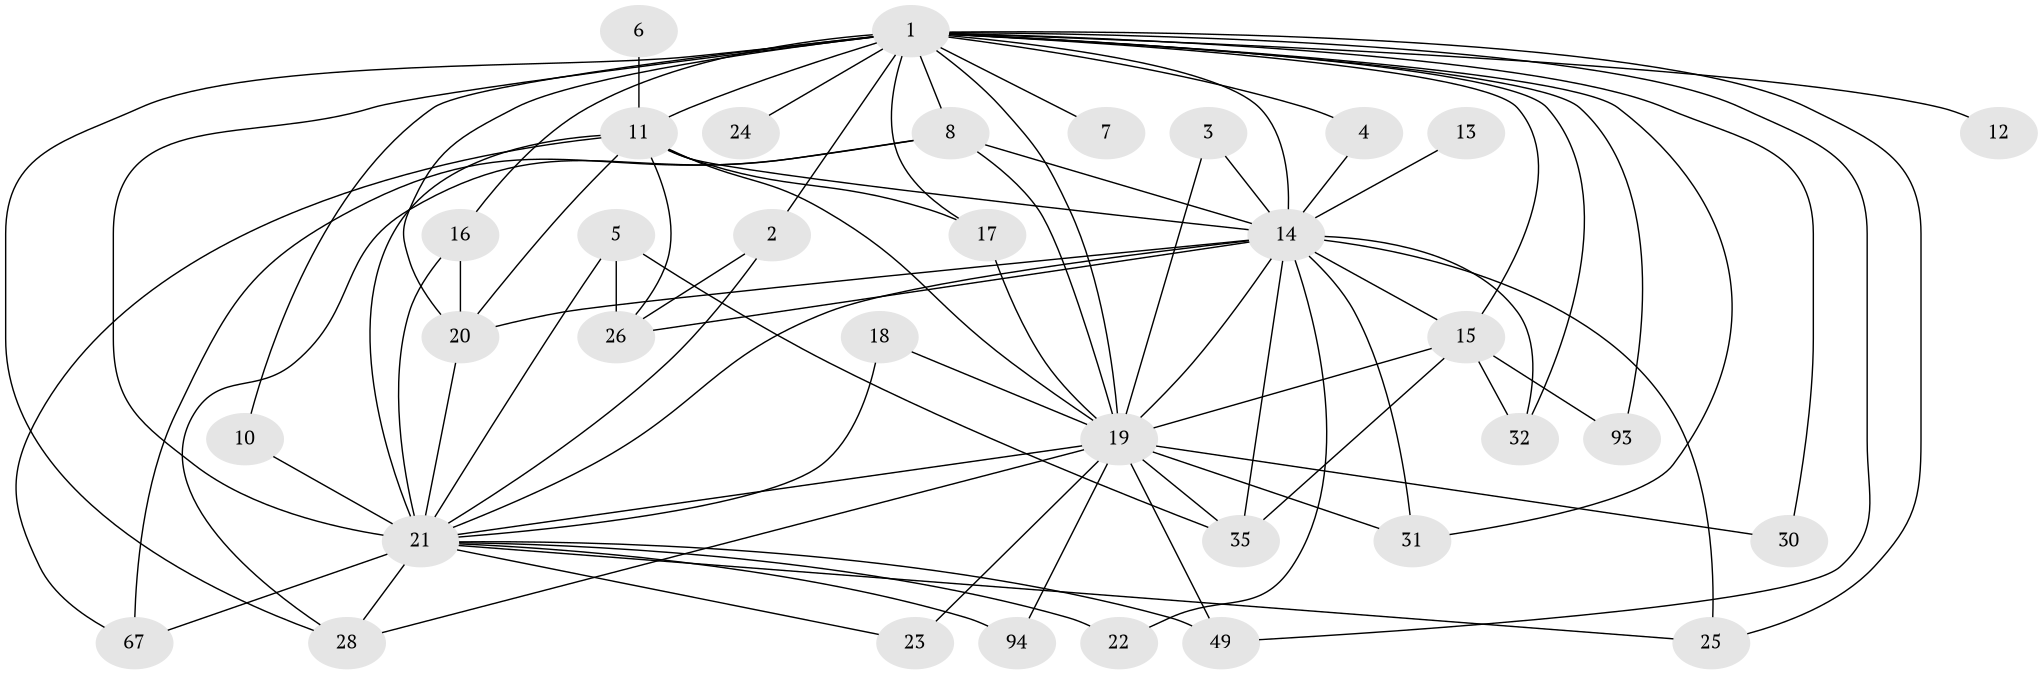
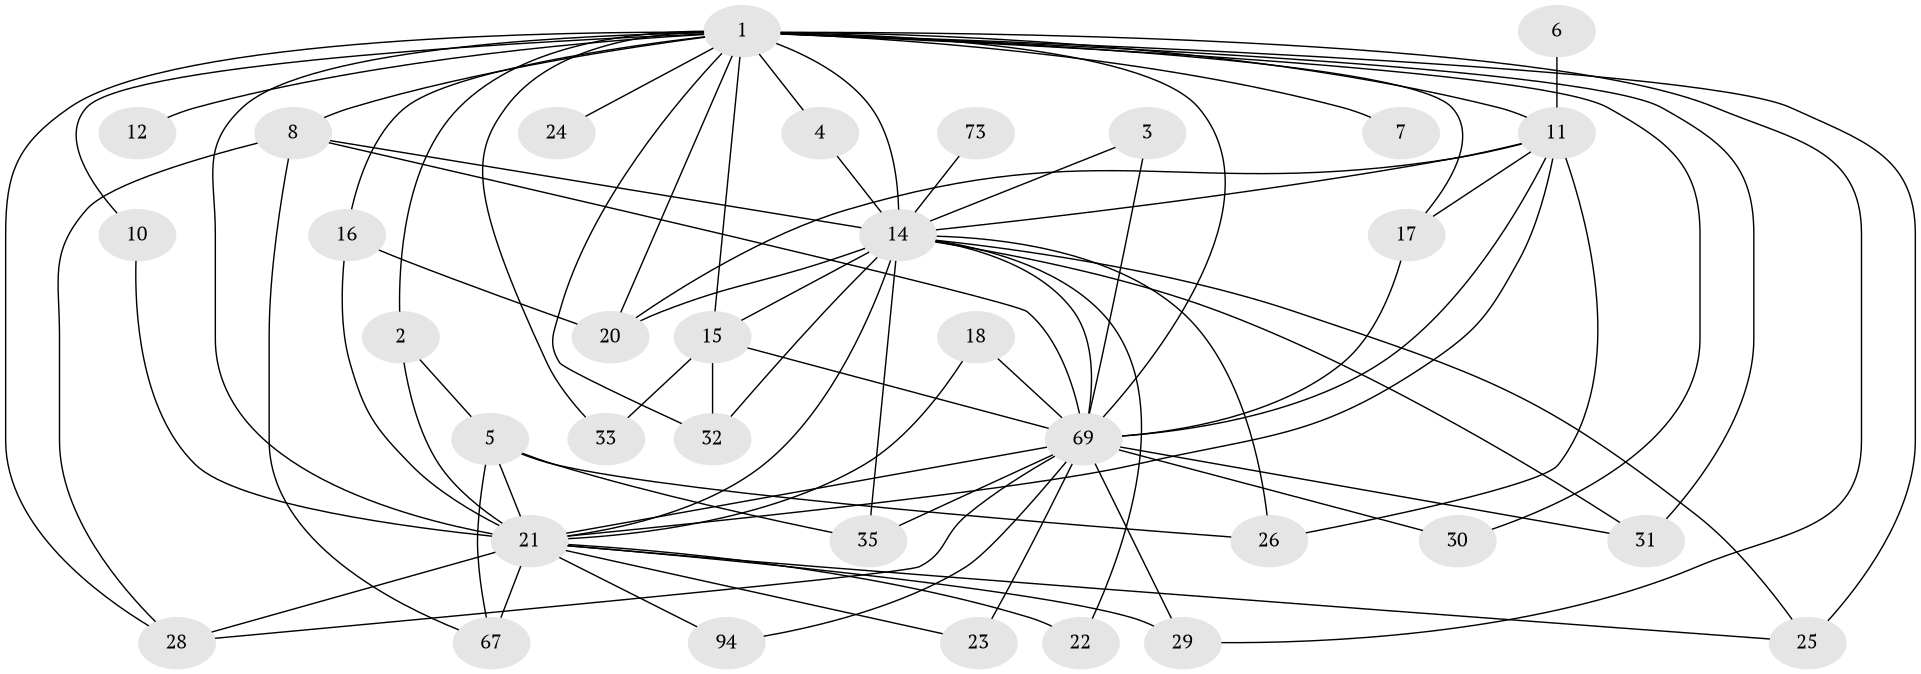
  graph {
    fontname="PT Serif"
    node [color=gray90 fontname="PT Serif" style=filled]
    edge [fontname="PT Serif" weight=1.0]
    1
    2
    4
    7
    8
    10
    11
    12
    14
    15
    16
    17
-   19
+   19 [label=69]
    20
    21
    24
    25
    28
-   29 [label=49]
+   29
    30
    31
    32
-   33 [label=93]
+   33
    26
    n25 [label=67]
    35
    22
    23
    n29 [label=94]
    3
    5
    6
-   13
+   13 [label=73]
    18
    1 -- 2
    1 -- 4
    1 -- 7 [weight=2.0]
    1 -- 8
    1 -- 10
    1 -- 11 [weight=5.0]
    1 -- 12 [weight=2.0]
    1 -- 14 [weight=5.0]
    1 -- 15 [weight=3.0]
    1 -- 16 [weight=2.0]
    1 -- 17
    1 -- 19 [weight=5.0]
    1 -- 20 [weight=4.0]
    1 -- 21 [weight=8.0]
    1 -- 24 [weight=2.0]
    1 -- 25
    1 -- 28
    1 -- 29
    1 -- 30
    1 -- 31
    1 -- 32
    1 -- 33
    2 -- 21
-   2 -- 26 [weight=2.0]
+   2 -- 5 [weight=2.0]
    4 -- 14
    8 -- 14
    8 -- 19
    8 -- 28
    8 -- n25
    10 -- 21
    11 -- 14
    11 -- 17
    11 -- 19
    11 -- 20
    11 -- 21 [weight=2.0]
    11 -- 26
-   11 -- n25
+   5 -- n25
    14 -- 15
    14 -- 19
    14 -- 20
    14 -- 21 [weight=3.0]
    14 -- 25
    14 -- 31
    14 -- 32
    14 -- 26
    14 -- 35
    14 -- 22
    15 -- 19
    15 -- 32
    15 -- 33
-   15 -- 35
    16 -- 20
    16 -- 21
    17 -- 19
    19 -- 21 [weight=2.0]
    19 -- 28
    19 -- 29 [weight=2.0]
    19 -- 30
    19 -- 31
    19 -- 35
    19 -- 23 [weight=3.0]
    19 -- n29
-   20 -- 21 [weight=2.0]
    21 -- 25
    21 -- 28
    21 -- 29
    21 -- n25 [weight=2.0]
    21 -- 22
    21 -- 23
    21 -- n29
    3 -- 14
    3 -- 19
    5 -- 21
    5 -- 26
    5 -- 35
    6 -- 11
    13 -- 14
    18 -- 19
    18 -- 21
  }
